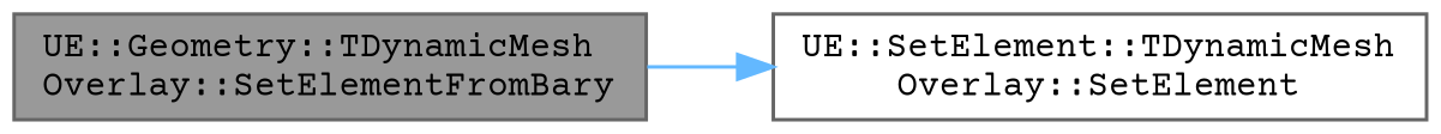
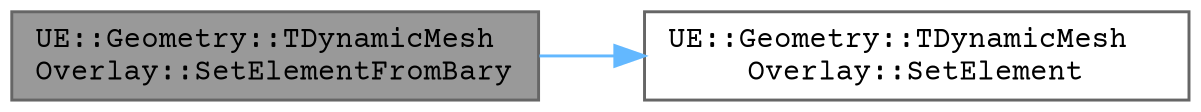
  digraph {
    rankdir=LR
    fontname="Courier Prime"
    node [fontname="Courier Prime" fontsize=10 shape=box style=filled]
    n1 [color=gray40 fillcolor=grey60 fontcolor=black height=0.2 label="UE::Geometry::TDynamicMesh\lOverlay::SetElementFromBary" width=0.4]
-   n2 [color=grey40 fillcolor=white height=0.2 label="UE::SetElement::TDynamicMesh\lOverlay::SetElement" width=0.4]
+   n2 [color=grey40 fillcolor=white height=0.2 label="UE::Geometry::TDynamicMesh\lOverlay::SetElement" width=0.4]
    n1 -> n2 [color=steelblue1 fontname="Courier Prime" fontsize=10 labelfontname=Helvetica labelfontsize=10 style=solid]
  }
